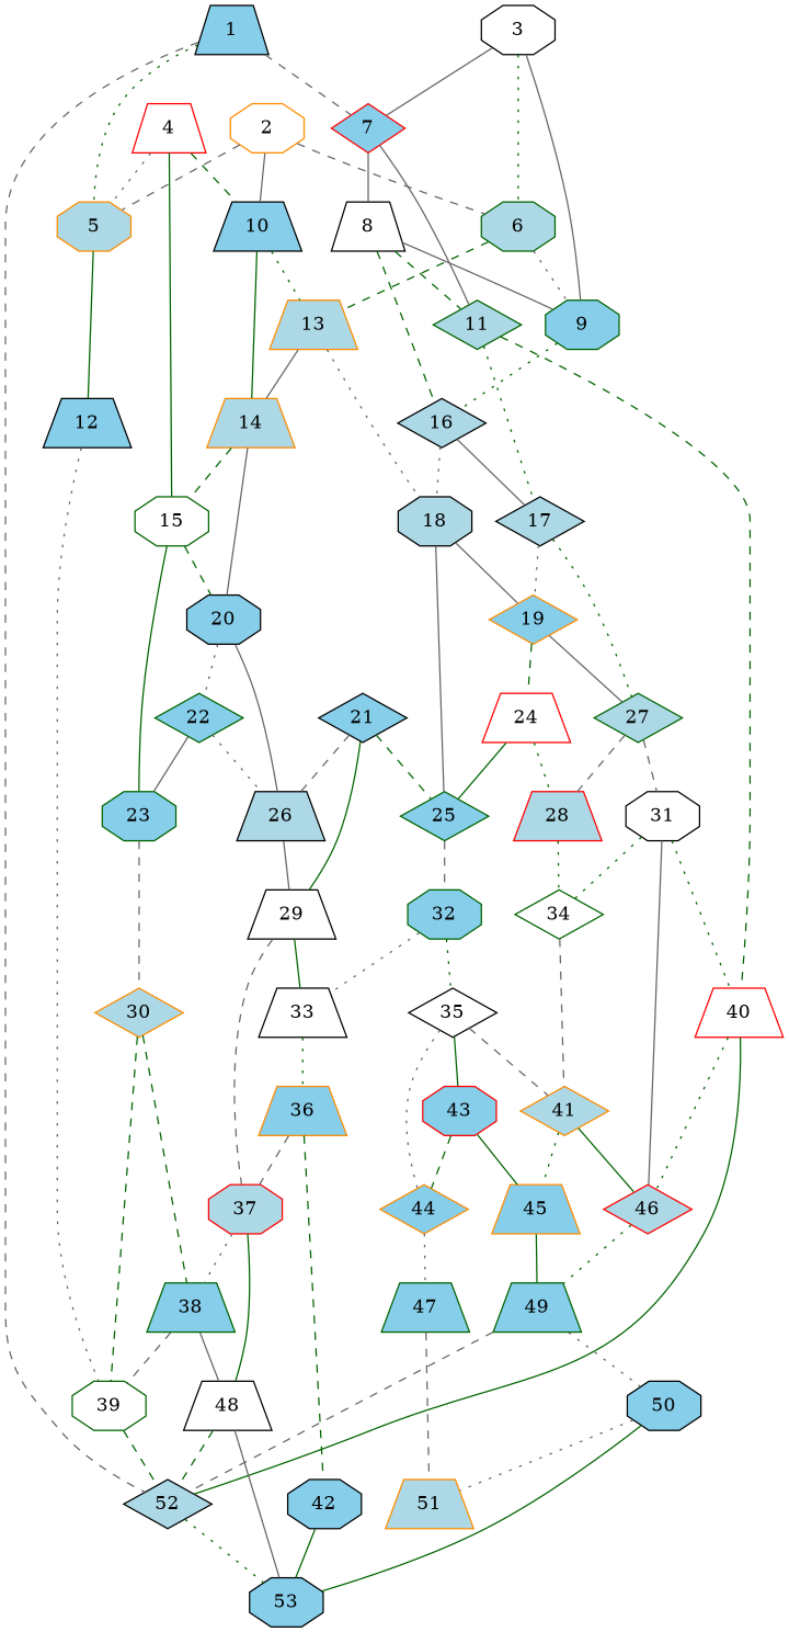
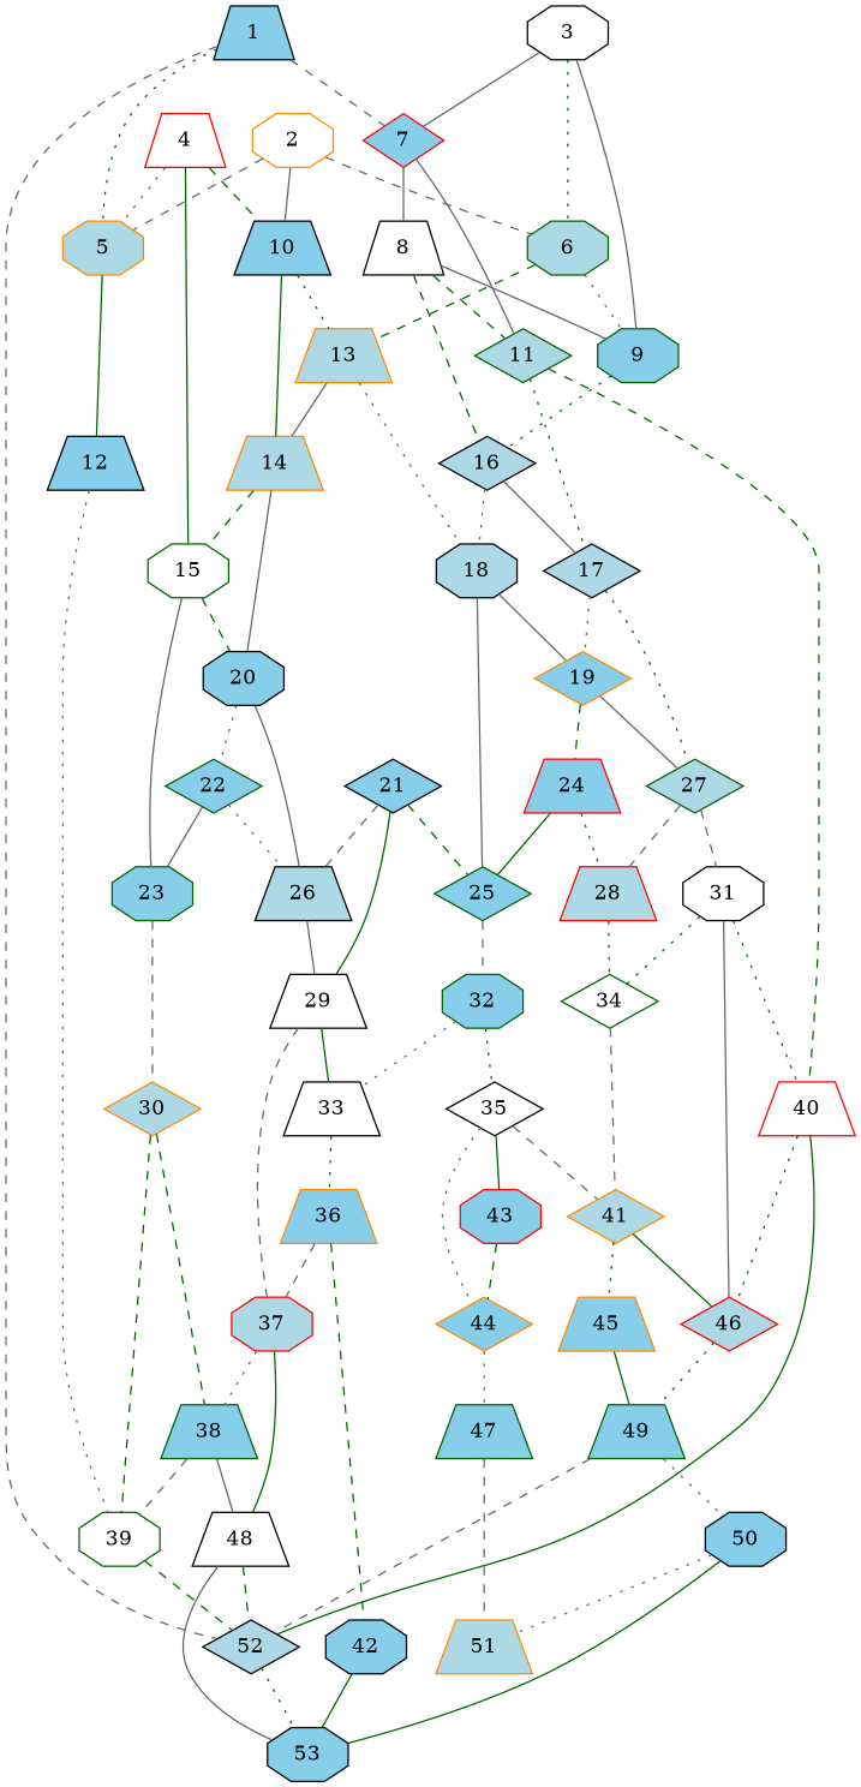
  graph {
    node [color=black fillcolor=skyblue shape=trapezium style=filled]
    edge [color=gray40 style=solid weight=1.0]
    5 [color=darkorange fillcolor=lightblue shape=octagon]
    1
    7 [color=red shape=diamond]
    52 [fillcolor=lightblue shape=diamond]
    12
    8 [fillcolor=white]
    11 [color=darkgreen fillcolor=lightblue shape=diamond]
    53 [shape=octagon]
    2 [color=darkorange fillcolor=white shape=octagon]
    6 [color=darkgreen fillcolor=lightblue shape=octagon]
    10
    9 [color=darkgreen shape=octagon]
    13 [color=darkorange fillcolor=lightblue]
    14 [color=darkorange fillcolor=lightblue]
    3 [fillcolor=white shape=octagon]
    16 [fillcolor=lightblue shape=diamond]
    4 [color=red fillcolor=white]
    15 [color=darkgreen fillcolor=white shape=octagon]
    20 [shape=octagon]
    23 [color=darkgreen shape=octagon]
    39 [color=darkgreen fillcolor=white shape=octagon]
    18 [fillcolor=lightblue shape=octagon]
    17 [fillcolor=lightblue shape=diamond]
    40 [color=red fillcolor=white]
    19 [color=darkorange shape=diamond]
    27 [color=darkgreen fillcolor=lightblue shape=diamond]
    46 [color=red fillcolor=lightblue shape=diamond]
    25 [color=darkgreen shape=diamond]
    22 [color=darkgreen shape=diamond]
    26 [fillcolor=lightblue]
    30 [color=darkorange fillcolor=lightblue shape=diamond]
-   24 [color=red fillcolor=white]
+   24 [color=red]
    28 [color=red fillcolor=lightblue]
    31 [fillcolor=white shape=octagon]
    32 [color=darkgreen shape=octagon]
    29 [fillcolor=white]
    21 [shape=diamond]
    33 [fillcolor=white]
    37 [color=red fillcolor=lightblue shape=octagon]
    38 [color=darkgreen]
    34 [color=darkgreen fillcolor=white shape=diamond]
    35 [fillcolor=white shape=diamond]
    41 [color=darkorange fillcolor=lightblue shape=diamond]
    36 [color=darkorange]
    48 [fillcolor=white]
    49 [color=darkgreen]
    43 [color=red shape=octagon]
    44 [color=darkorange shape=diamond]
    42 [shape=octagon]
    45 [color=darkorange]
    47 [color=darkgreen]
    51 [color=darkorange fillcolor=lightblue]
    50 [shape=octagon]
    5 -- 12 [color=darkgreen weight=2.0]
    1 -- 5 [color=darkgreen style=dotted]
    1 -- 7 [style=dashed weight=2.0]
    1 -- 52 [style=dashed]
    7 -- 8
    7 -- 11
    52 -- 53 [color=darkgreen style=dotted]
    12 -- 39 [style=dotted weight=2.0]
    8 -- 11 [color=darkgreen style=dashed]
    8 -- 9
    8 -- 16 [color=darkgreen style=dashed]
    11 -- 17 [color=darkgreen style=dotted]
    11 -- 40 [color=darkgreen style=dashed]
    2 -- 5 [style=dashed]
    2 -- 6 [style=dashed]
    2 -- 10
    6 -- 9 [style=dotted]
    6 -- 13 [color=darkgreen style=dashed]
    10 -- 13 [color=darkgreen style=dotted]
    10 -- 14 [color=darkgreen]
    9 -- 16 [color=darkgreen style=dotted]
    13 -- 14
    13 -- 18 [style=dotted]
    14 -- 15 [color=darkgreen style=dashed]
    14 -- 20
    3 -- 7
    3 -- 6 [color=darkgreen style=dotted]
    3 -- 9
    16 -- 18 [style=dotted]
    16 -- 17
    4 -- 5 [style=dotted]
    4 -- 10 [color=darkgreen style=dashed]
    4 -- 15 [color=darkgreen]
    15 -- 20 [color=darkgreen style=dashed]
-   15 -- 23 [color=darkgreen]
+   15 -- 23
    20 -- 22 [style=dotted]
    20 -- 26
    23 -- 30 [style=dashed weight=2.0]
    39 -- 52 [color=darkgreen style=dashed]
    18 -- 19
    18 -- 25
    17 -- 19 [style=dotted]
    17 -- 27 [color=darkgreen style=dotted]
    40 -- 52 [color=darkgreen]
    40 -- 46 [color=darkgreen style=dotted]
    19 -- 27
    19 -- 24 [color=darkgreen style=dashed]
    27 -- 28 [style=dashed]
    27 -- 31 [style=dashed]
    46 -- 49 [color=darkgreen style=dotted]
    25 -- 32 [style=dashed]
    22 -- 23
    22 -- 26 [style=dotted]
    26 -- 29
    30 -- 39 [color=darkgreen style=dashed]
    30 -- 38 [color=darkgreen style=dashed]
    24 -- 25 [color=darkgreen]
    24 -- 28 [color=darkgreen style=dotted]
    28 -- 34 [color=darkgreen style=dotted weight=2.0]
    31 -- 40 [color=darkgreen style=dotted]
    31 -- 46
    31 -- 34 [color=darkgreen style=dotted]
    32 -- 33 [style=dotted]
    32 -- 35 [color=darkgreen style=dotted]
    29 -- 33 [color=darkgreen]
    29 -- 37 [style=dashed]
    21 -- 25 [color=darkgreen style=dashed]
    21 -- 26 [style=dashed]
    21 -- 29 [color=darkgreen]
    33 -- 36 [color=darkgreen style=dotted]
    37 -- 38 [style=dotted]
    37 -- 48 [color=darkgreen]
    38 -- 39 [style=dashed]
    38 -- 48
    34 -- 41 [style=dashed]
    35 -- 41 [style=dashed]
    35 -- 43 [color=darkgreen]
    35 -- 44 [style=dotted]
    41 -- 46 [color=darkgreen]
    41 -- 45 [color=darkgreen style=dotted]
    36 -- 37 [style=dashed]
    36 -- 42 [color=darkgreen style=dashed]
    48 -- 52 [color=darkgreen style=dashed]
    48 -- 53
    49 -- 52 [style=dashed]
    49 -- 50 [style=dotted]
    43 -- 44 [color=darkgreen style=dashed]
-   43 -- 45 [color=darkgreen weight=2.0]
    44 -- 47 [style=dotted weight=2.0]
    42 -- 53 [color=darkgreen]
    45 -- 49 [color=darkgreen]
    47 -- 51 [style=dashed weight=2.0]
    50 -- 53 [color=darkgreen]
    50 -- 51 [style=dotted]
  }
